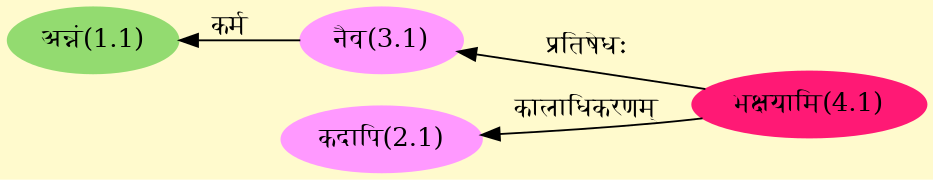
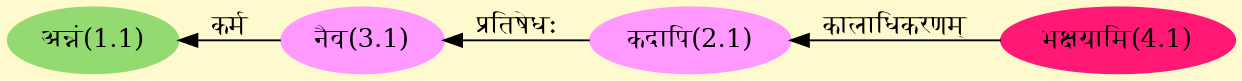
  digraph {
    bgcolor=lemonchiffon1
    compound=true
    rankdir=LR
    node [color="#FF99FF" style=filled]
    edge [dir=back]
    n1 [color="#93DB70" label="अन्नं(1.1)"]
    n2 [label="नैव(3.1)"]
    n3 [color="#FF1975" label="भक्षयामि(4.1)"]
    n4 [label="कदापि(2.1)"]
    n1 -> n2 [label="कर्म"]
-   n2 -> n3 [label="प्रतिषेधः"]
+   n2 -> n4 [label="प्रतिषेधः"]
    n4 -> n3 [label="कालाधिकरणम्"]
  }
